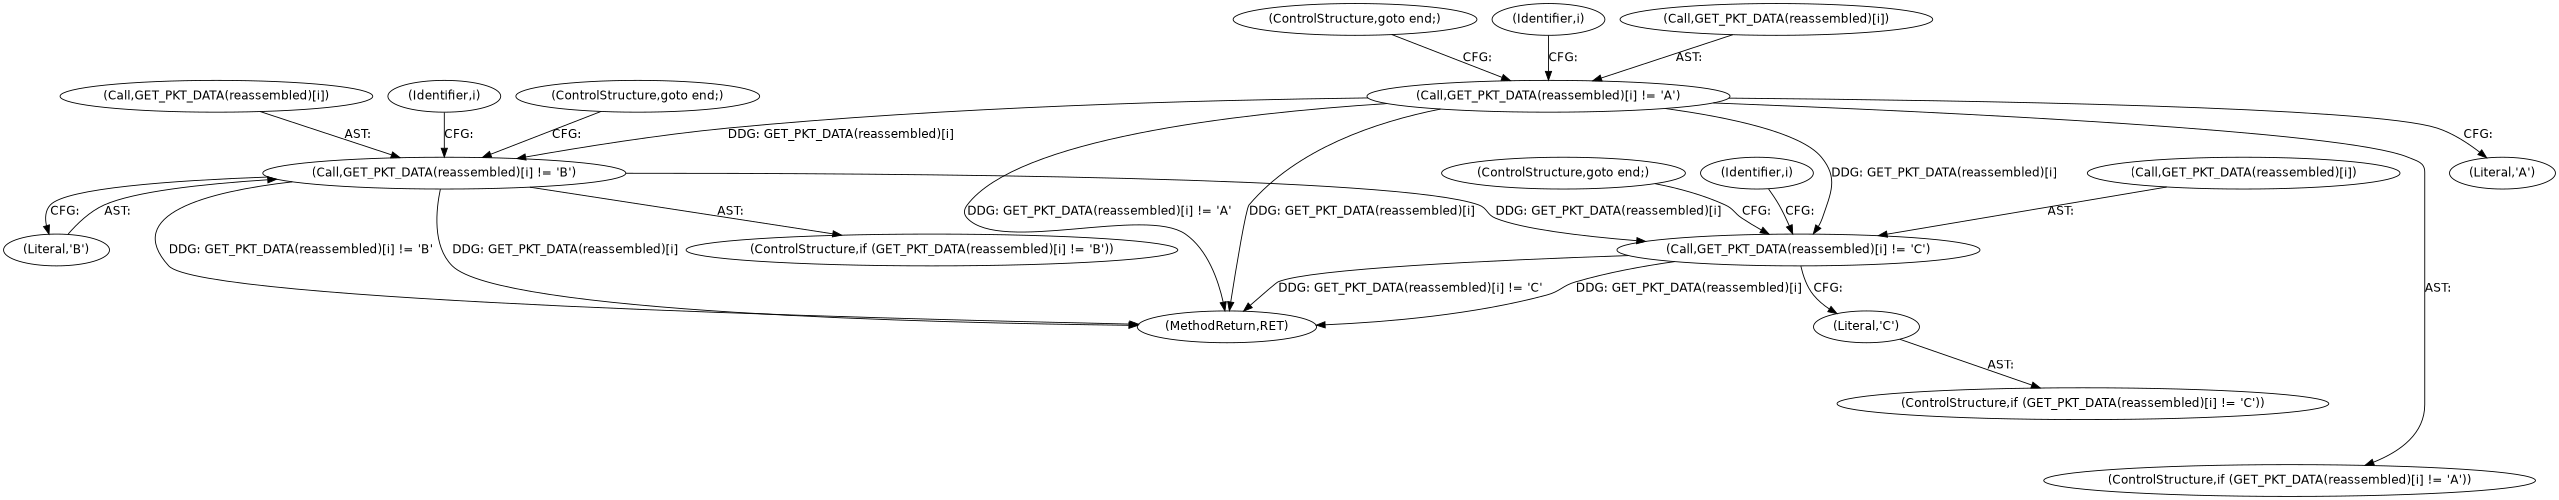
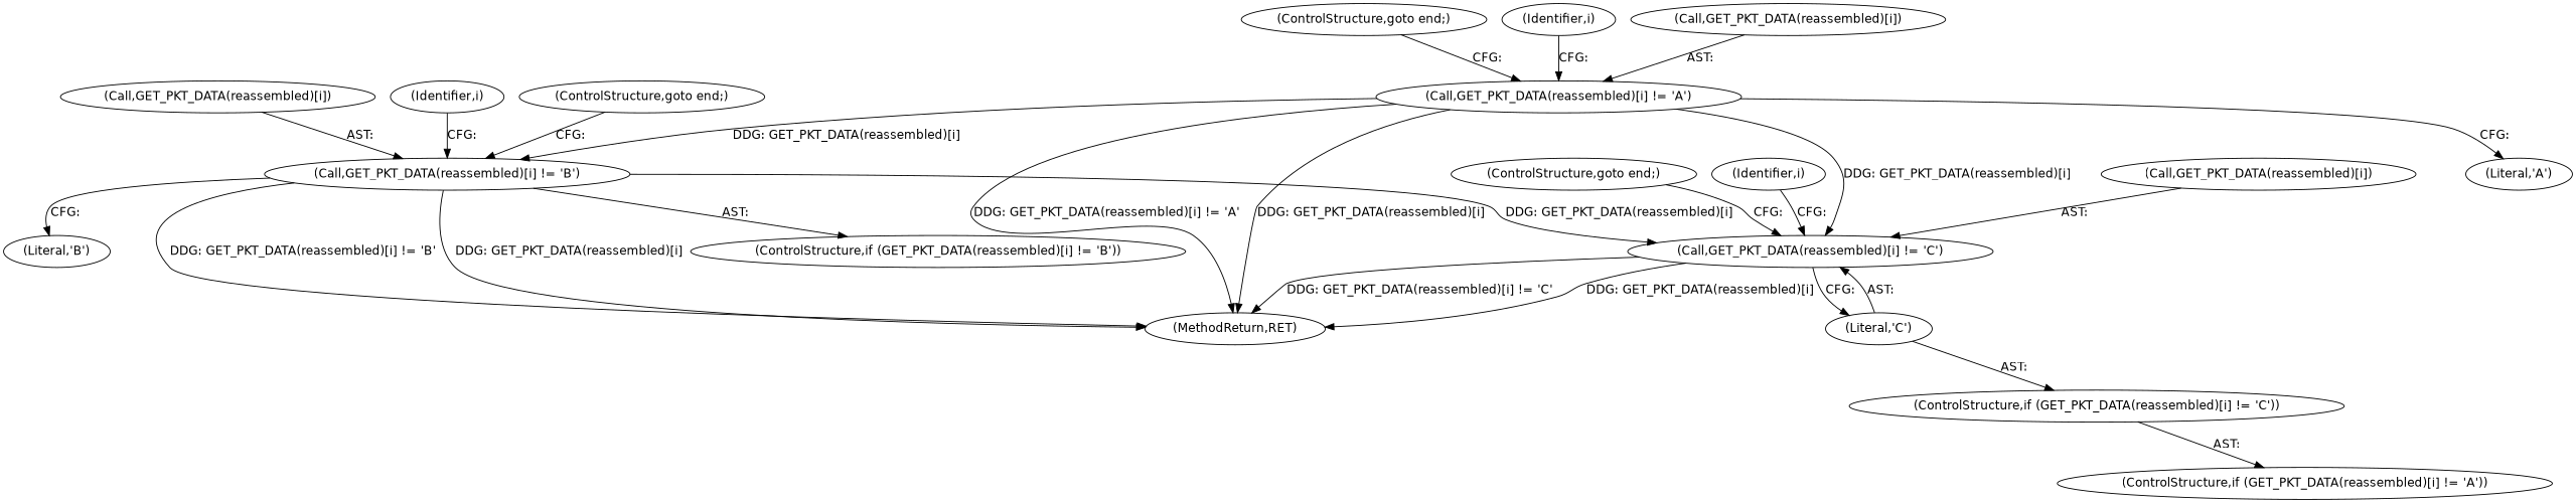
  digraph {
    fontname="DejaVu Sans"
    node [fontname="DejaVu Sans"]
    edge [fontname="DejaVu Sans"]
    n1 [label="(Call,GET_PKT_DATA(reassembled)[i] != 'B')"]
    n2 [label="(Call,GET_PKT_DATA(reassembled)[i] != 'C')"]
    n3 [label="(MethodReturn,RET)"]
    n4 [label="(ControlStructure,if (GET_PKT_DATA(reassembled)[i] != 'B'))"]
    n5 [label="(Literal,'B')"]
    n6 [label="(Literal,'C')"]
    n7 [label="(Call,GET_PKT_DATA(reassembled)[i] != 'A')"]
    n8 [label="(ControlStructure,if (GET_PKT_DATA(reassembled)[i] != 'A'))"]
    n9 [label="(Literal,'A')"]
    n10 [label="(ControlStructure,if (GET_PKT_DATA(reassembled)[i] != 'C'))"]
    n11 [label="(ControlStructure,goto end;)"]
    n12 [label="(Call,GET_PKT_DATA(reassembled)[i])"]
    n13 [label="(Call,GET_PKT_DATA(reassembled)[i])"]
    n14 [label="(ControlStructure,goto end;)"]
    n15 [label="(ControlStructure,goto end;)"]
    n16 [label="(Identifier,i)"]
    n17 [label="(Identifier,i)"]
    n18 [label="(Identifier,i)"]
    n19 [label="(Call,GET_PKT_DATA(reassembled)[i])"]
    n1 -> n2 [label="DDG: GET_PKT_DATA(reassembled)[i]"]
    n1 -> n3 [label="DDG: GET_PKT_DATA(reassembled)[i]"]
    n1 -> n3 [label="DDG: GET_PKT_DATA(reassembled)[i] != 'B'"]
    n1 -> n4 [label="AST: "]
    n1 -> n5 [label="CFG: "]
    n2 -> n3 [label="DDG: GET_PKT_DATA(reassembled)[i]"]
    n2 -> n3 [label="DDG: GET_PKT_DATA(reassembled)[i] != 'C'"]
    n2 -> n6 [label="CFG: "]
-   n5 -> n1 [label="AST: "]
+   n6 -> n2 [label="AST: "]
    n6 -> n10 [label="AST: "]
    n7 -> n1 [label="DDG: GET_PKT_DATA(reassembled)[i]"]
    n7 -> n2 [label="DDG: GET_PKT_DATA(reassembled)[i]"]
    n7 -> n3 [label="DDG: GET_PKT_DATA(reassembled)[i] != 'A'"]
    n7 -> n3 [label="DDG: GET_PKT_DATA(reassembled)[i]"]
-   n7 -> n8 [label="AST: "]
+   n10 -> n8 [label="AST: "]
    n7 -> n9 [label="CFG: "]
    n11 -> n1 [label="CFG: "]
    n12 -> n1 [label="AST: "]
    n13 -> n2 [label="AST: "]
    n14 -> n2 [label="CFG: "]
    n15 -> n7 [label="CFG: "]
    n16 -> n1 [label="CFG: "]
    n17 -> n7 [label="CFG: "]
    n18 -> n2 [label="CFG: "]
    n19 -> n7 [label="AST: "]
  }
